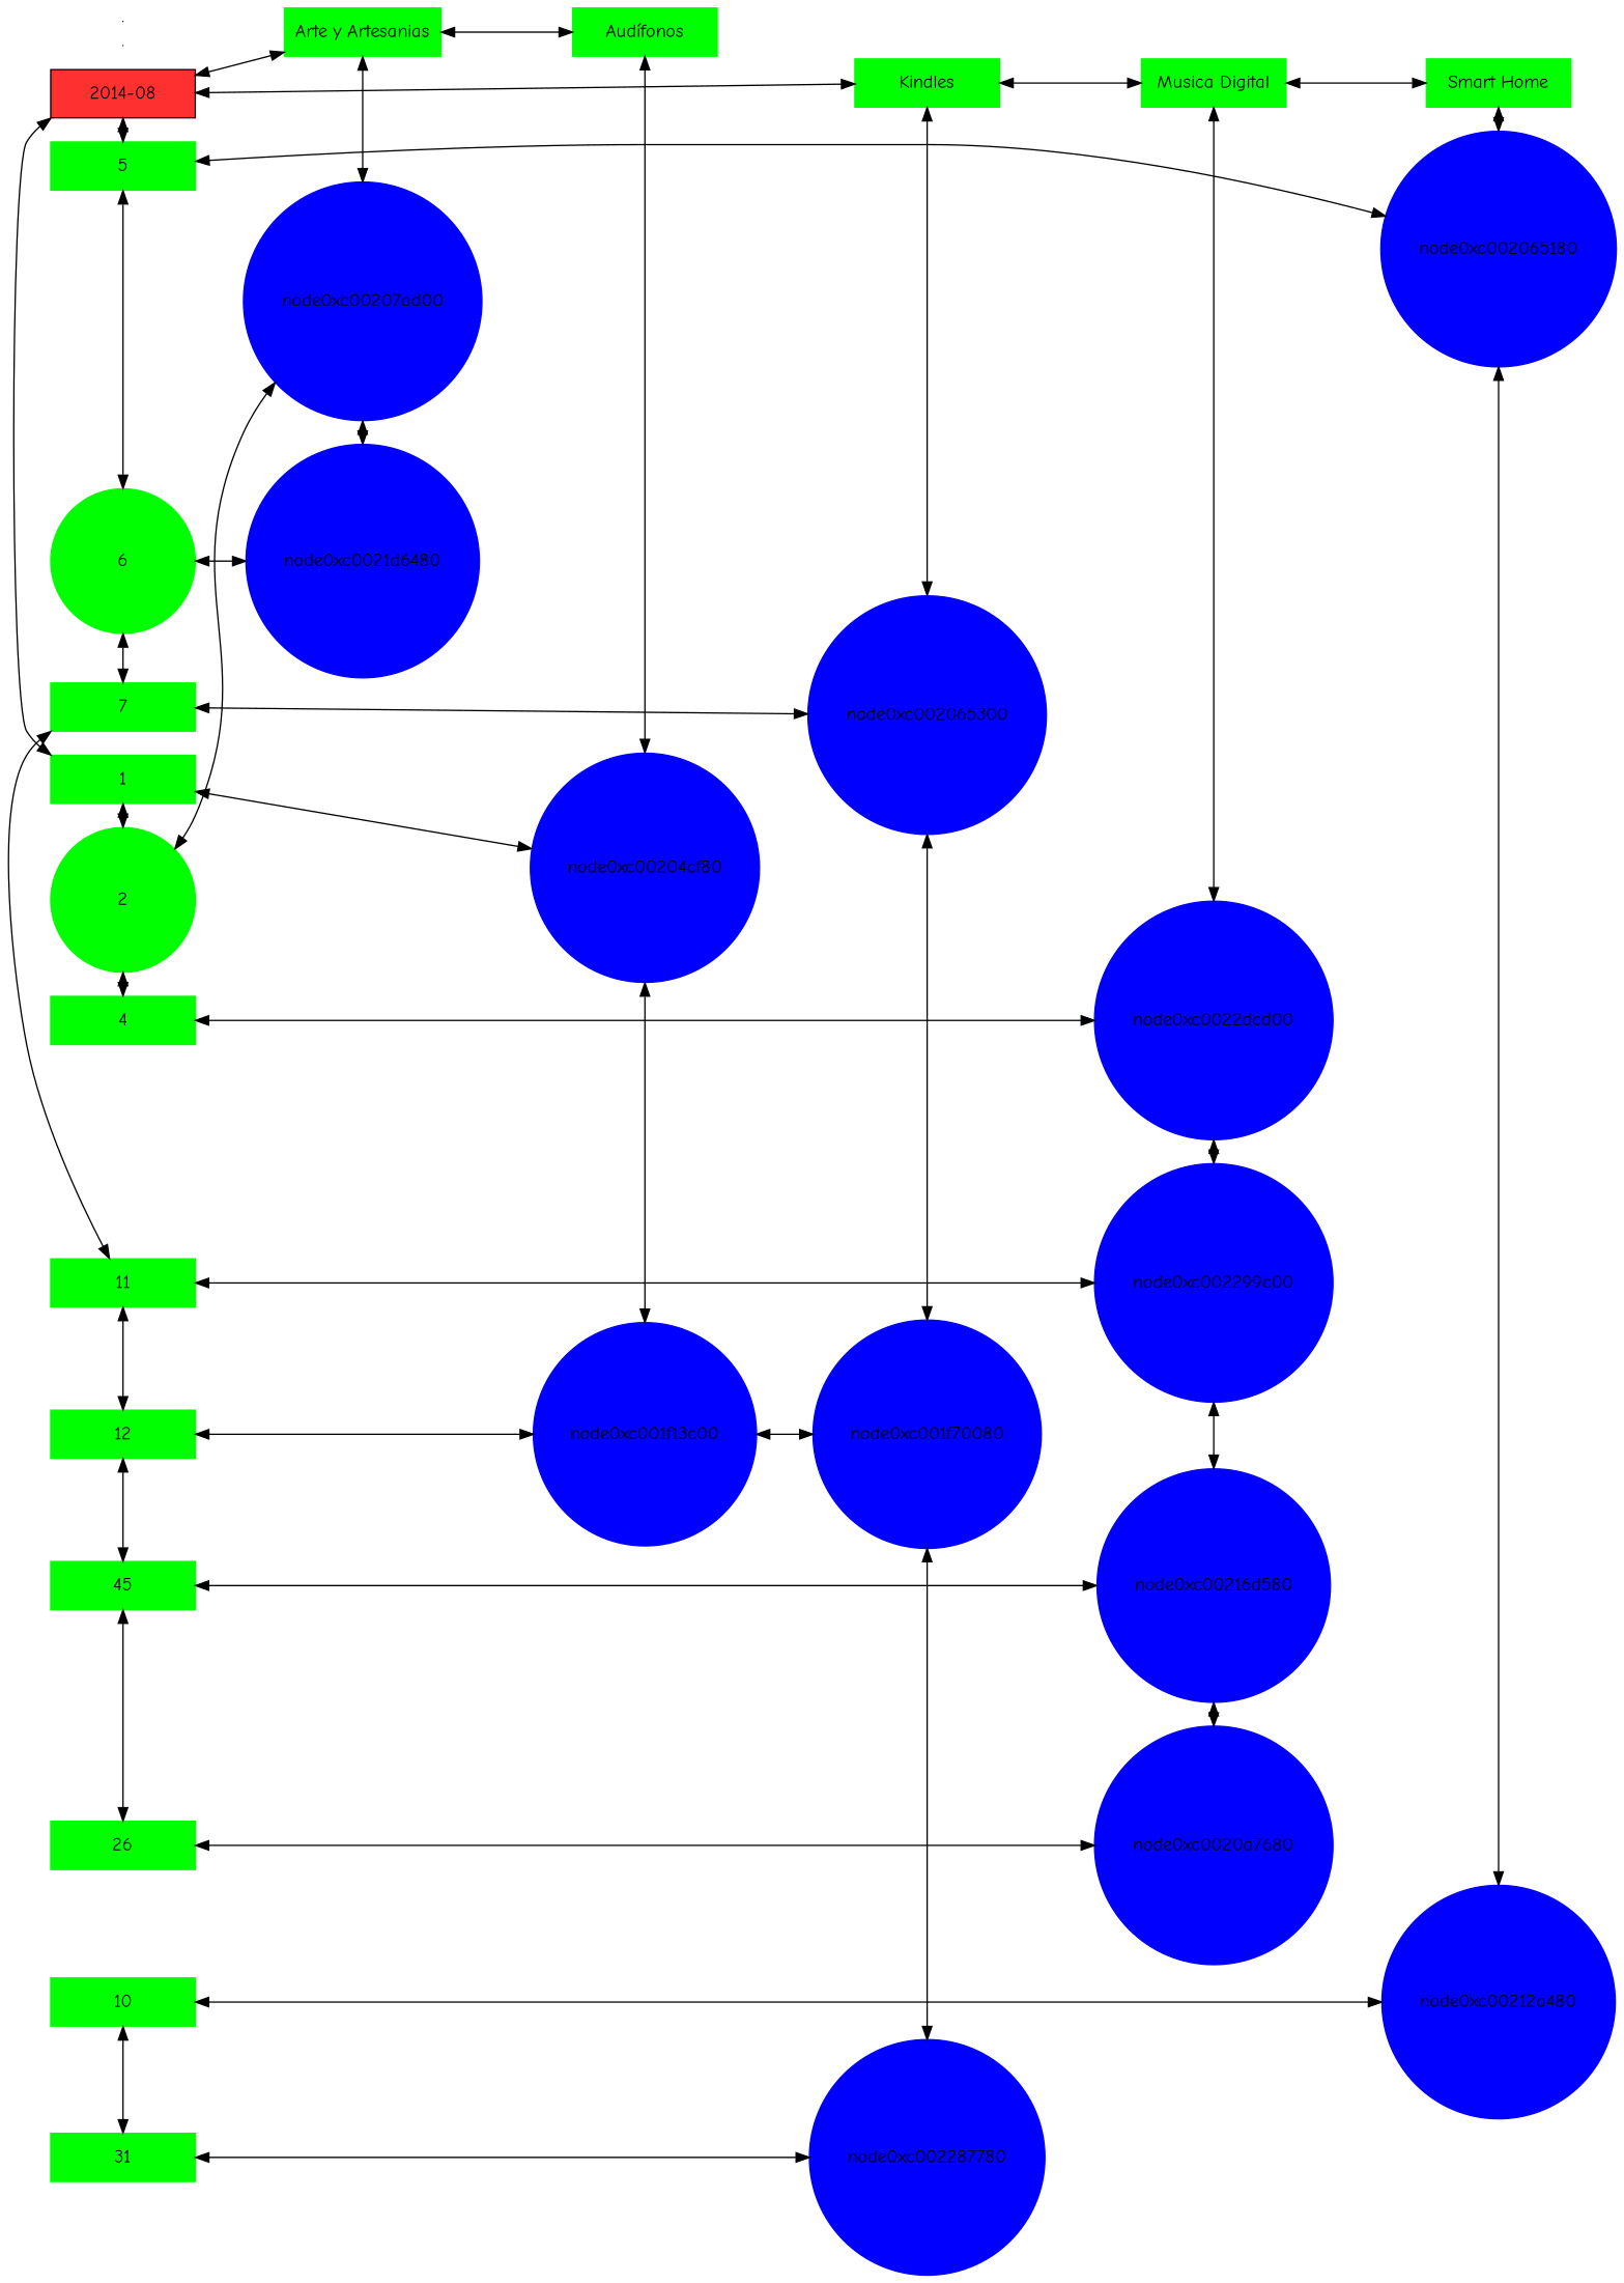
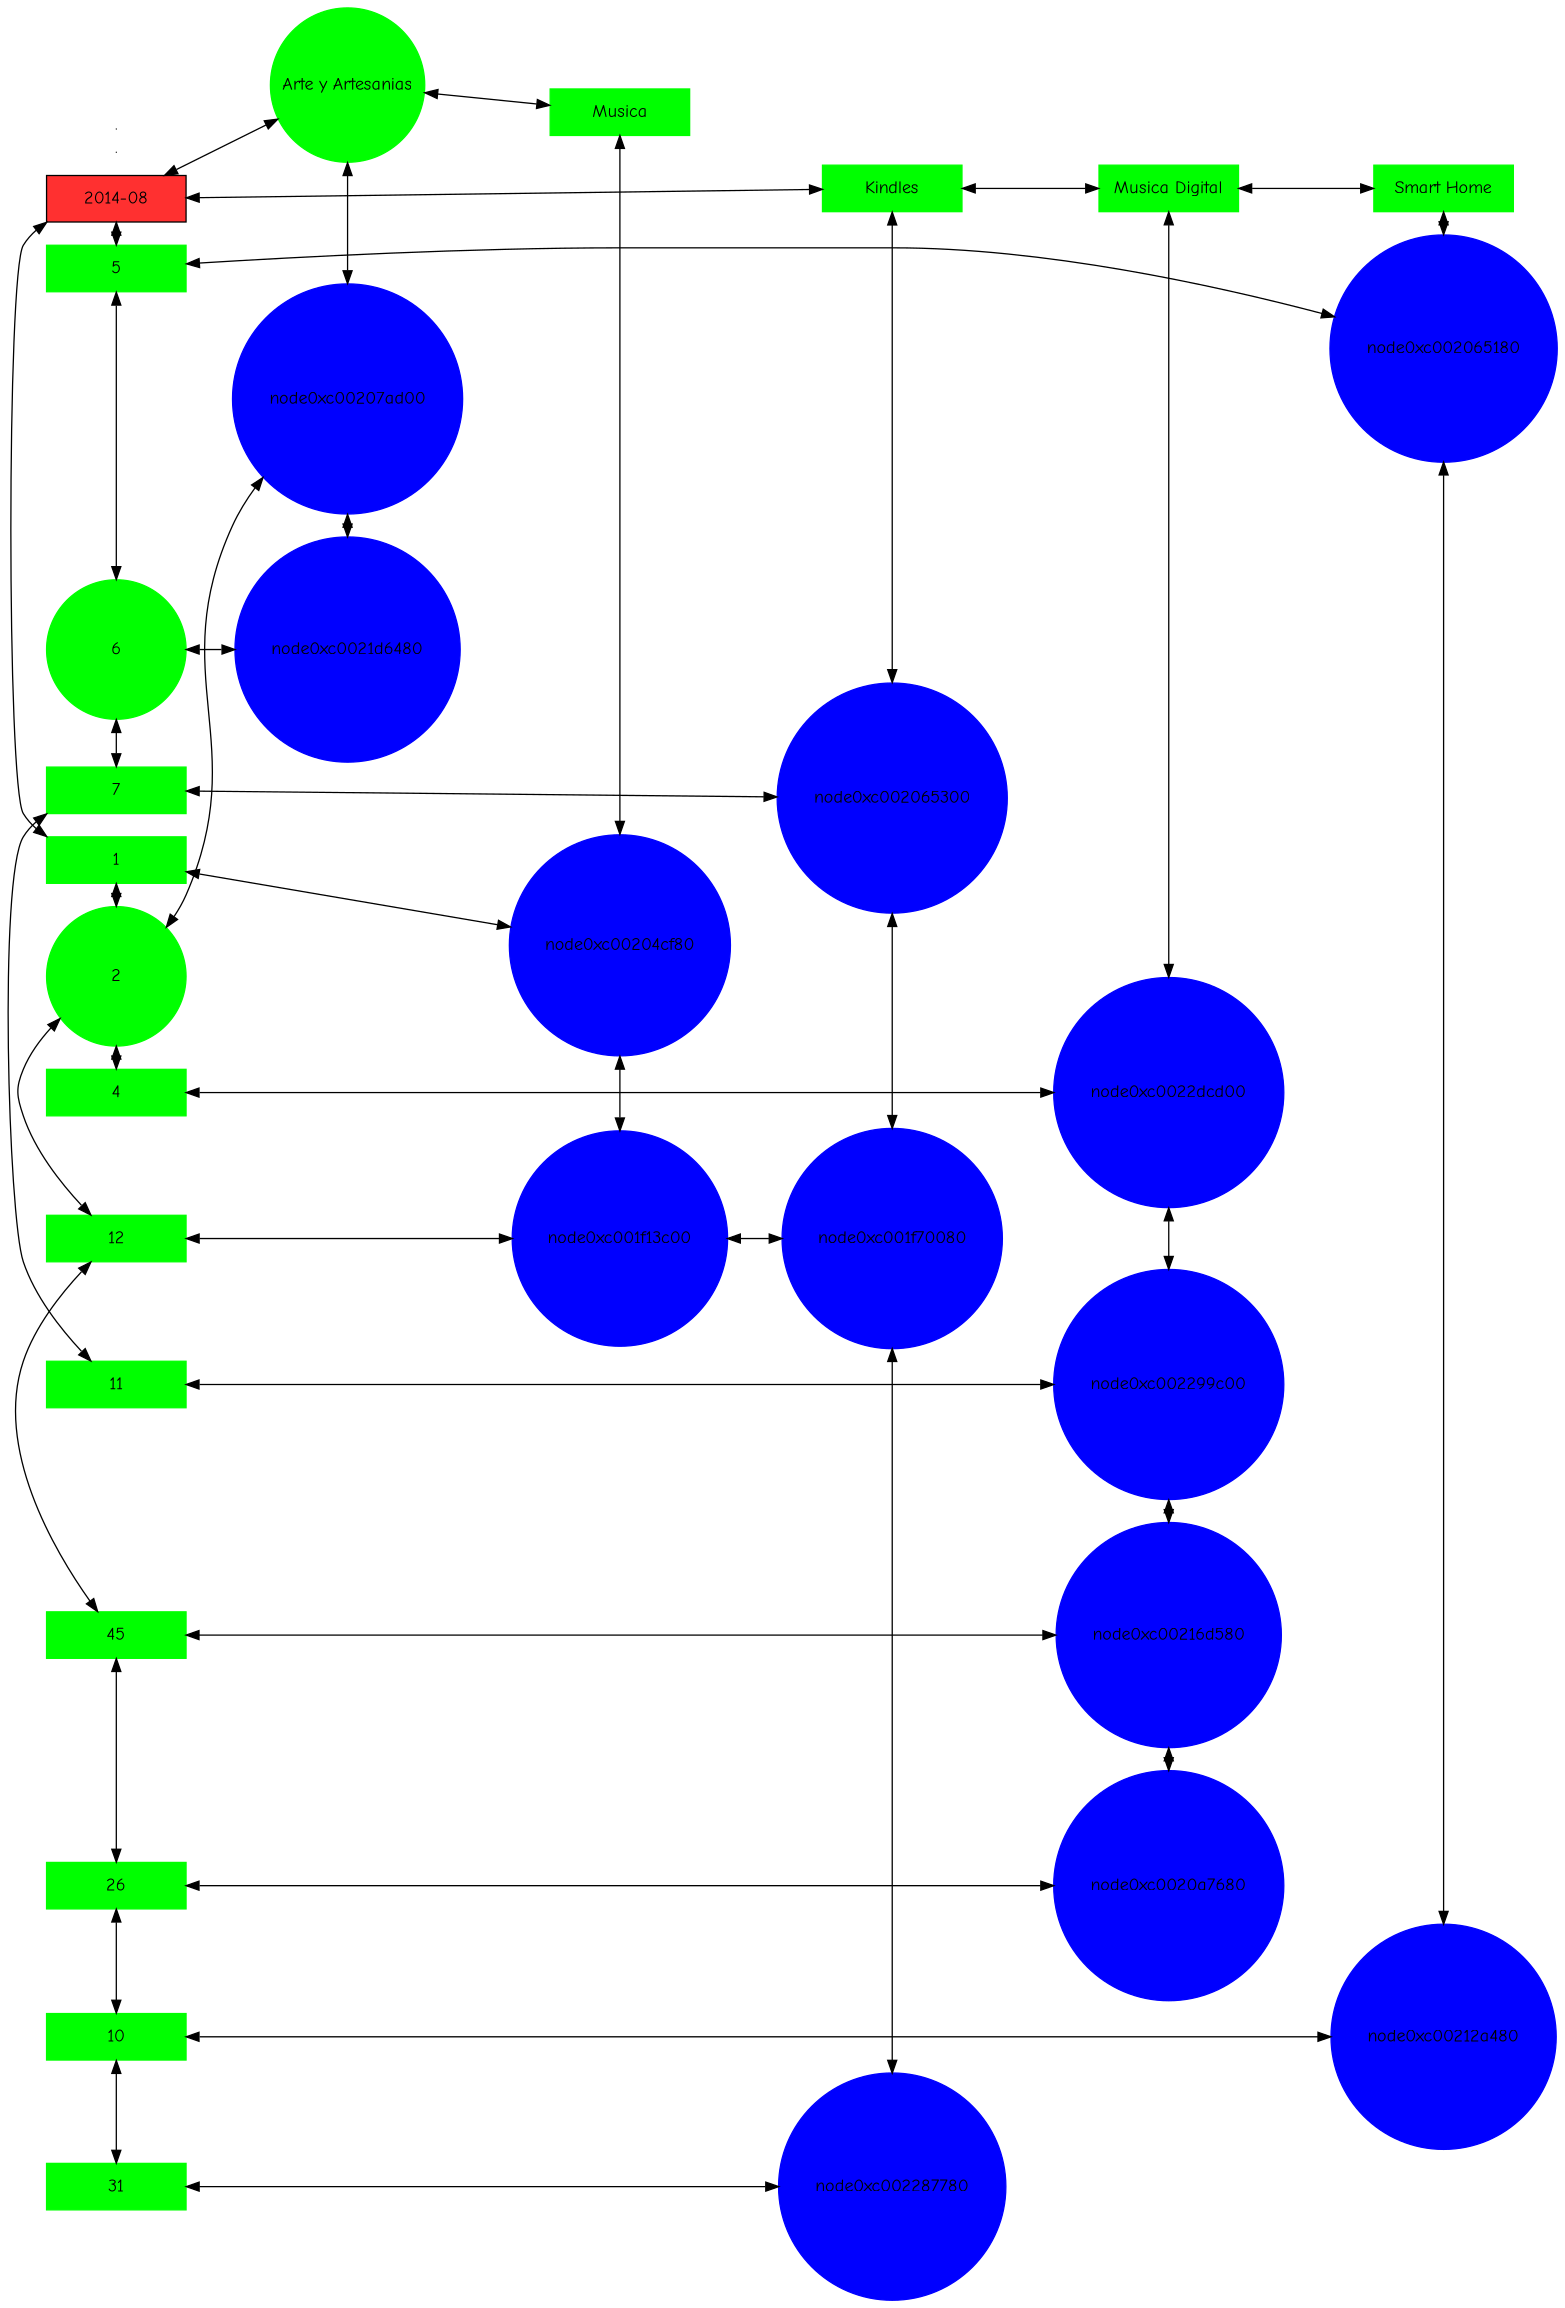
  digraph {
    fontname="Comic Neue"
    rankdir=LR
    node [fontname="Comic Neue" group=1 shape=box style=filled color=green]
    edge [dir=both fontname="Comic Neue"]
    n1 [fillcolor=firebrick1 label="2014-08" width=1.5 color=""]
    n2 [label=1 width=1.5]
    n3 [group=2 label=2 shape=circle width=1.5]
    n4 [group=4 label=4 width=1.5]
    n5 [group=5 label=5 width=1.5]
    n6 [group=6 label=6 shape=circle width=1.5]
    n7 [group=7 label=7 width=1.5]
    n8 [group=11 label=11 width=1.5]
    n9 [group=12 label=12 width=1.5]
    n10 [group=15 label=45 width=1.5]
    n11 [group=16 label=26 width=1.5]
    n12 [group=17 label=10 width=1.5]
    n13 [group=31 label=31 width=1.5]
-   n14 [label="Arte y Artesanias" width=1.5]
+   n14 [label="Arte y Artesanias" shape=circle width=1.5]
    node0xc00207ad00 [color=blue group=2 shape=circle width=0.5]
    node0xc0021d6480 [color=blue group=6 shape=circle width=0.5]
-   n17 [label="Audífonos" width=1.5]
+   n17 [label=Musica width=1.5]
    node0xc00204cf80 [color=blue shape=circle width=0.5]
    node0xc001f13c00 [color=blue group=12 shape=circle width=0.5]
    n20 [label=Kindles width=1.5]
    node0xc002065300 [color=blue group=7 shape=circle width=0.5]
    node0xc001f70080 [color=blue group=12 shape=circle width=0.5]
    node0xc002287780 [color=blue group=31 shape=circle width=0.5]
    n24 [label="Musica Digital" width=1.5]
    node0xc0022dcd00 [color=blue group=4 shape=circle width=0.5]
    node0xc002299c00 [color=blue group=11 shape=circle width=0.5]
    node0xc00216d580 [color=blue group=15 shape=circle width=0.5]
    node0xc0020a7680 [color=blue group=16 shape=circle width=0.5]
    n29 [label="Smart Home" width=1.5]
    node0xc002065180 [color=blue group=5 shape=circle width=0.5]
    node0xc00212a480 [color=blue group=17 shape=circle width=0.5]
    e0 [shape=point width=0 group="" style="" color=""]
    e1 [shape=point width=0 group="" style="" color=""]
    subgraph sub_1 {
      rank=same
      n1
      n2
    }
    subgraph sub_2 {
      rank=same
      n2
      n3
    }
    subgraph sub_3 {
      rank=same
      n3
      n4
    }
    subgraph sub_4 {
      rank=same
      n4
      n5
    }
    subgraph sub_5 {
      rank=same
      n5
      n6
    }
    subgraph sub_6 {
      rank=same
      n6
      n7
    }
    subgraph sub_7 {
      rank=same
      n7
      n8
    }
    subgraph sub_8 {
      rank=same
      n8
      n9
    }
    subgraph sub_9 {
      rank=same
      n9
      n10
    }
    subgraph sub_10 {
      rank=same
      n10
      n11
    }
    subgraph sub_11 {
      rank=same
      n11
      n12
    }
    subgraph sub_12 {
      rank=same
      n12
      n13
    }
    subgraph sub_13 {
      rank=same
      n14
      node0xc00207ad00
    }
    subgraph sub_14 {
      rank=same
      node0xc00207ad00
      node0xc0021d6480
    }
    subgraph sub_15 {
      rank=same
      n17
      node0xc00204cf80
    }
    subgraph sub_16 {
      rank=same
      node0xc00204cf80
      node0xc001f13c00
    }
    subgraph sub_17 {
      rank=same
      n20
      node0xc002065300
    }
    subgraph sub_18 {
      rank=same
      node0xc002065300
      node0xc001f70080
    }
    subgraph sub_19 {
      rank=same
      node0xc001f70080
      node0xc002287780
    }
    subgraph sub_20 {
      rank=same
      n24
      node0xc0022dcd00
    }
    subgraph sub_21 {
      rank=same
      node0xc0022dcd00
      node0xc002299c00
    }
    subgraph sub_22 {
      rank=same
      node0xc002299c00
      node0xc00216d580
    }
    subgraph sub_23 {
      rank=same
      node0xc00216d580
      node0xc0020a7680
    }
    subgraph sub_24 {
      rank=same
      n29
      node0xc002065180
    }
    subgraph sub_25 {
      rank=same
      node0xc002065180
      node0xc00212a480
    }
    n1 -> n2
    n1 -> n5
    n1 -> n14
    n1 -> n20
    n2 -> n3
    n2 -> node0xc00204cf80
    n3 -> n4
    n3 -> node0xc00207ad00
    n4 -> node0xc0022dcd00
    n5 -> n6
    n5 -> node0xc002065180
    n6 -> n7
    n6 -> node0xc0021d6480
    n7 -> n8
    n7 -> node0xc002065300
-   n8 -> n9
+   n3 -> n9
    n8 -> node0xc002299c00
    n9 -> n10
    n9 -> node0xc001f13c00
    n10 -> n11
    n10 -> node0xc00216d580
+   n11 -> n12
    n11 -> node0xc0020a7680
    n12 -> n13
    n12 -> node0xc00212a480
    n13 -> node0xc002287780
    n14 -> node0xc00207ad00
    n14 -> n17
    node0xc00207ad00 -> node0xc0021d6480
    n17 -> node0xc00204cf80
    node0xc00204cf80 -> node0xc001f13c00
    node0xc001f13c00 -> node0xc001f70080
    n20 -> node0xc002065300
    n20 -> n24
    node0xc002065300 -> node0xc001f70080
    node0xc001f70080 -> node0xc002287780
    n24 -> node0xc0022dcd00
    n24 -> n29
    node0xc0022dcd00 -> node0xc002299c00
    node0xc002299c00 -> node0xc00216d580
    node0xc00216d580 -> node0xc0020a7680
    n29 -> node0xc002065180
    node0xc002065180 -> node0xc00212a480
  }
